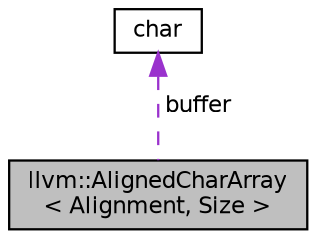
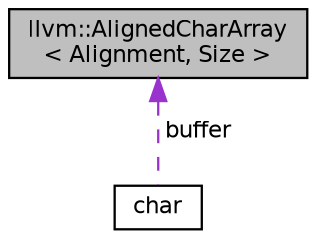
  digraph {
    node [color=black fontname=Helvetica fontsize=10 shape=box]
    n1 [fillcolor=grey75 fontcolor=black height=0.2 label="llvm::AlignedCharArray\l\< Alignment, Size \>" style=filled width=0.4]
    n2 [height=0.2 label=char width=0.4]
-   n2 -> n1 [color=darkorchid3 dir=back fontname=Helvetica fontsize=10 label=" buffer" labelfontname=Helvetica labelfontsize=10 style=dashed]
+   n1 -> n2 [color=darkorchid3 dir=back fontname=Helvetica fontsize=10 label=" buffer" labelfontname=Helvetica labelfontsize=10 style=dashed]
  }
